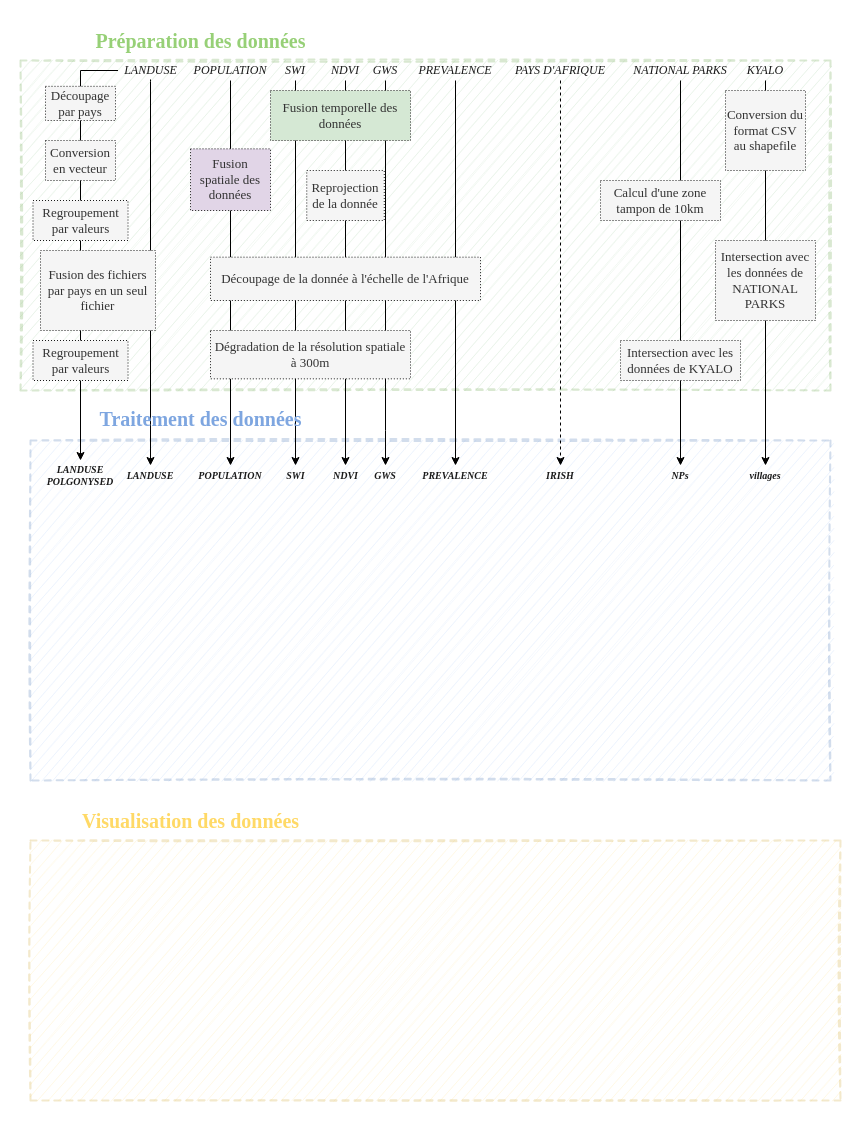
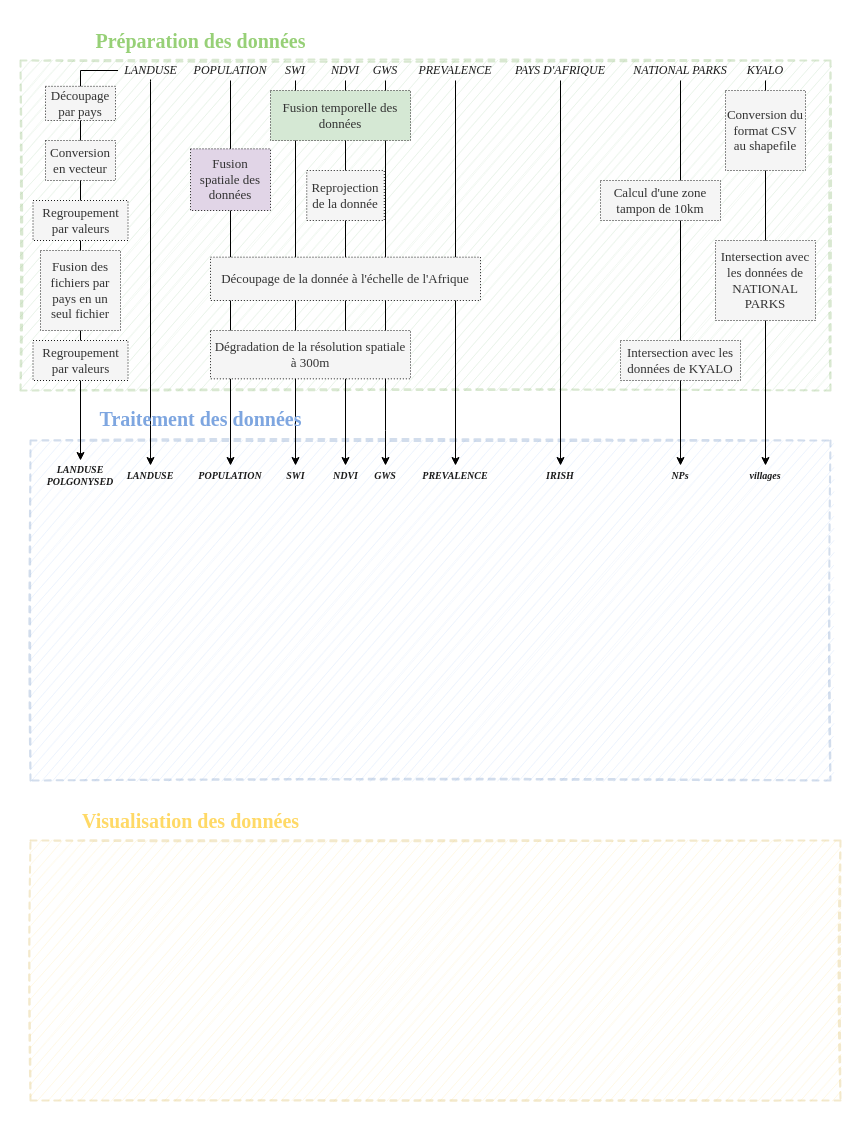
  <mxCell id="0" />
  <mxCell id="1" parent="0" />
  <mxCell id="2" value="" style="rounded=0;whiteSpace=wrap;html=1;strokeColor=#6c8ebf;dashed=1;strokeWidth=2;fillColor=#dae8fc;allowArrows=0;connectable=0;container=0;opacity=30;sketch=1;" parent="1" vertex="1"><mxGeometry x="30" y="440" width="800" height="340" as="geometry" /></mxCell>
  <mxCell id="3" value="" style="rounded=0;whiteSpace=wrap;html=1;strokeColor=#82b366;dashed=1;strokeWidth=2;fillColor=#d5e8d4;allowArrows=0;connectable=0;container=0;opacity=30;shadow=0;sketch=1;" parent="1" vertex="1"><mxGeometry x="20" y="60" width="810" height="330" as="geometry" /></mxCell>
  <mxCell id="4" value="Préparation des données" style="text;align=center;verticalAlign=middle;rounded=0;dashed=1;opacity=30;fontStyle=1;fontSize=20;fontColor=#97D077;labelBackgroundColor=none;labelBorderColor=none;html=1;labelPosition=center;verticalLabelPosition=middle;fontFamily=Georgia;" parent="1" vertex="1"><mxGeometry x="60" width="280" height="40" as="geometry" y="20" /></mxCell>
  <mxCell id="5" value="" style="rounded=0;whiteSpace=wrap;html=1;strokeColor=#d6b656;dashed=1;strokeWidth=2;fillColor=#fff2cc;allowArrows=0;connectable=0;container=0;opacity=30;sketch=1;" parent="1" vertex="1"><mxGeometry x="30" y="840" width="810" height="260" as="geometry" /></mxCell>
  <mxCell id="6" value="Visualisation des données" style="text;align=center;verticalAlign=middle;rounded=0;dashed=1;opacity=30;fontStyle=1;fontSize=20;labelBackgroundColor=none;labelBorderColor=none;html=1;labelPosition=center;verticalLabelPosition=middle;fontFamily=Georgia;fontColor=#FFD966;" parent="1" vertex="1"><mxGeometry x="50" y="800" width="280" height="40" as="geometry" /></mxCell>
  <mxCell id="7" style="edgeStyle=orthogonalEdgeStyle;rounded=0;orthogonalLoop=1;jettySize=auto;html=1;exitX=0.5;exitY=1;exitDx=0;exitDy=0;entryX=0.5;entryY=0;entryDx=0;entryDy=0;" edge="1" parent="1" source="9" target="35"><mxGeometry relative="1" as="geometry"><mxPoint x="190" y="468" as="targetPoint" /><Array as="points"><mxPoint x="150" y="81" /></Array></mxGeometry></mxCell>
  <mxCell id="8" style="edgeStyle=orthogonalEdgeStyle;rounded=0;orthogonalLoop=1;jettySize=auto;html=1;exitX=0;exitY=0.5;exitDx=0;exitDy=0;entryX=0.5;entryY=0;entryDx=0;entryDy=0;" edge="1" parent="1" source="9" target="34"><mxGeometry relative="1" as="geometry"><mxPoint x="110" y="470.762" as="targetPoint" /><Array as="points"><mxPoint x="118" y="70" /><mxPoint x="80" y="70" /></Array></mxGeometry></mxCell>
  <mxCell id="9" value="LANDUSE" style="text;html=1;strokeColor=none;fillColor=none;align=center;verticalAlign=middle;whiteSpace=wrap;rounded=0;shadow=0;labelBackgroundColor=none;sketch=0;fontFamily=Georgia;fontSize=12;fontColor=#1A1A1A;fontStyle=2;rotation=0;direction=east;" parent="1" vertex="1"><mxGeometry x="117.5" y="61.05" width="65" height="17.91" as="geometry" /></mxCell>
  <mxCell id="10" value="Découpage par pays" style="rounded=0;whiteSpace=wrap;html=1;shadow=0;labelBackgroundColor=none;sketch=0;fontFamily=Georgia;fontSize=13;strokeWidth=1;dashed=1;dashPattern=1 2;fontColor=#333333;fillColor=#F5F5F5;glass=0;strokeColor=#1A1A1A;" parent="1" vertex="1"><mxGeometry x="45" y="85.84" width="70" height="34.16" as="geometry" /></mxCell>
  <mxCell id="11" value="Conversion en vecteur" style="rounded=0;whiteSpace=wrap;html=1;shadow=0;labelBackgroundColor=none;sketch=0;fontFamily=Georgia;fontSize=13;strokeWidth=1;dashed=1;dashPattern=1 2;fontColor=#333333;fillColor=#F5F5F5;glass=0;strokeColor=#1A1A1A;" parent="1" vertex="1"><mxGeometry x="45" y="140" width="70" height="40" as="geometry" /></mxCell>
- <mxCell id="12" value="Fusion des fichiers par pays en un seul fichier" style="rounded=0;whiteSpace=wrap;html=1;shadow=0;labelBackgroundColor=none;sketch=0;fontFamily=Georgia;fontSize=13;strokeWidth=1;dashed=1;dashPattern=1 2;fontColor=#333333;fillColor=#F5F5F5;glass=0;strokeColor=#1A1A1A;" parent="1" vertex="1"><mxGeometry x="40" y="250" width="115" height="80" as="geometry" /></mxCell>
+ <mxCell id="12" value="Fusion des fichiers par pays en un seul fichier" style="rounded=0;whiteSpace=wrap;html=1;shadow=0;labelBackgroundColor=none;sketch=0;fontFamily=Georgia;fontSize=13;strokeWidth=1;dashed=1;dashPattern=1 2;fontColor=#333333;fillColor=#F5F5F5;glass=0;strokeColor=#1A1A1A;" parent="1" vertex="1"><mxGeometry x="40" y="250" width="80" height="80" as="geometry" /></mxCell>
  <mxCell id="13" style="edgeStyle=orthogonalEdgeStyle;rounded=0;orthogonalLoop=1;jettySize=auto;html=1;exitX=0.5;exitY=1;exitDx=0;exitDy=0;entryX=0.5;entryY=0;entryDx=0;entryDy=0;" edge="1" parent="1" source="14" target="39"><mxGeometry relative="1" as="geometry"><mxPoint x="290.207" y="469.995" as="targetPoint" /></mxGeometry></mxCell>
  <mxCell id="14" value="POPULATION" style="text;html=1;strokeColor=none;fillColor=none;align=center;verticalAlign=middle;whiteSpace=wrap;rounded=0;shadow=0;labelBackgroundColor=none;sketch=0;fontFamily=Georgia;fontSize=12;fontColor=#1A1A1A;fontStyle=2;rotation=0;direction=east;" parent="1" vertex="1"><mxGeometry x="190" y="60.01" width="80" height="20" as="geometry" /></mxCell>
  <mxCell id="15" style="edgeStyle=orthogonalEdgeStyle;rounded=0;orthogonalLoop=1;jettySize=auto;html=1;exitX=0.5;exitY=1;exitDx=0;exitDy=0;entryX=0.5;entryY=0;entryDx=0;entryDy=0;" edge="1" parent="1" source="16" target="40"><mxGeometry relative="1" as="geometry"><mxPoint x="380" y="468.34" as="targetPoint" /><Array as="points"><mxPoint x="295" y="465" /></Array></mxGeometry></mxCell>
  <mxCell id="16" value="SWI" style="text;html=1;strokeColor=none;fillColor=none;align=center;verticalAlign=middle;whiteSpace=wrap;rounded=0;shadow=0;labelBackgroundColor=none;sketch=0;fontFamily=Georgia;fontSize=12;fontColor=#1A1A1A;fontStyle=2;rotation=0;direction=east;" parent="1" vertex="1"><mxGeometry x="280" y="60.01" width="30" height="20" as="geometry" /></mxCell>
  <mxCell id="17" style="edgeStyle=orthogonalEdgeStyle;rounded=0;orthogonalLoop=1;jettySize=auto;html=1;exitX=0.5;exitY=1;exitDx=0;exitDy=0;entryX=0.5;entryY=0;entryDx=0;entryDy=0;" edge="1" parent="1" source="18" target="42"><mxGeometry relative="1" as="geometry"><mxPoint x="510.207" y="469.443" as="targetPoint" /><Array as="points"><mxPoint x="385" y="430" /><mxPoint x="385" y="430" /></Array></mxGeometry></mxCell>
  <mxCell id="18" value="GWS" style="text;html=1;strokeColor=none;fillColor=none;align=center;verticalAlign=middle;whiteSpace=wrap;rounded=0;shadow=0;labelBackgroundColor=none;sketch=0;fontFamily=Georgia;fontSize=12;fontColor=#1A1A1A;fontStyle=2;rotation=0;direction=east;" parent="1" vertex="1"><mxGeometry x="370" y="60.01" width="30" height="20" as="geometry" /></mxCell>
- <mxCell id="19" style="edgeStyle=orthogonalEdgeStyle;rounded=0;orthogonalLoop=1;jettySize=auto;html=1;exitX=0.5;exitY=1;exitDx=0;exitDy=0;fontSize=10;entryX=0.5;entryY=0;entryDx=0;entryDy=0;dashed=1;" edge="1" parent="1" source="20" target="47"><mxGeometry relative="1" as="geometry"><mxPoint x="559.81" y="474.571" as="targetPoint" /></mxGeometry></mxCell>
+ <mxCell id="19" style="edgeStyle=orthogonalEdgeStyle;rounded=0;orthogonalLoop=1;jettySize=auto;html=1;exitX=0.5;exitY=1;exitDx=0;exitDy=0;fontSize=10;entryX=0.5;entryY=0;entryDx=0;entryDy=0;" edge="1" parent="1" source="20" target="47"><mxGeometry relative="1" as="geometry"><mxPoint x="559.81" y="474.571" as="targetPoint" /></mxGeometry></mxCell>
  <mxCell id="20" value="PAYS D'AFRIQUE" style="text;html=1;strokeColor=none;fillColor=none;align=center;verticalAlign=middle;whiteSpace=wrap;rounded=0;shadow=0;labelBackgroundColor=none;sketch=0;fontFamily=Georgia;fontSize=12;fontColor=#1A1A1A;fontStyle=2;rotation=0;direction=east;" vertex="1" parent="1"><mxGeometry x="510" y="60.01" width="100" height="20" as="geometry" /></mxCell>
  <mxCell id="21" style="edgeStyle=orthogonalEdgeStyle;rounded=0;orthogonalLoop=1;jettySize=auto;html=1;exitX=0.5;exitY=1;exitDx=0;exitDy=0;entryX=0.5;entryY=0;entryDx=0;entryDy=0;" edge="1" parent="1" source="22" target="48"><mxGeometry relative="1" as="geometry"><mxPoint x="765" y="470.914" as="targetPoint" /></mxGeometry></mxCell>
  <mxCell id="22" value="KYALO" style="text;html=1;strokeColor=none;fillColor=none;align=center;verticalAlign=middle;whiteSpace=wrap;rounded=0;shadow=0;labelBackgroundColor=none;sketch=0;fontFamily=Georgia;fontSize=12;fontColor=#1A1A1A;fontStyle=2;rotation=0;direction=east;" vertex="1" parent="1"><mxGeometry x="740" y="60.01" width="50" height="20" as="geometry" /></mxCell>
  <mxCell id="23" style="edgeStyle=orthogonalEdgeStyle;rounded=0;orthogonalLoop=1;jettySize=auto;html=1;exitX=0.5;exitY=1;exitDx=0;exitDy=0;fontSize=10;entryX=0.5;entryY=0;entryDx=0;entryDy=0;" edge="1" parent="1" source="24" target="49"><mxGeometry relative="1" as="geometry"><mxPoint x="680" y="474" as="targetPoint" /></mxGeometry></mxCell>
  <mxCell id="24" value="NATIONAL PARKS" style="text;html=1;strokeColor=none;fillColor=none;align=center;verticalAlign=middle;whiteSpace=wrap;rounded=0;shadow=0;labelBackgroundColor=none;sketch=0;fontFamily=Georgia;fontSize=12;fontColor=#1A1A1A;fontStyle=2;rotation=0;direction=east;" vertex="1" parent="1"><mxGeometry x="620" y="60.01" width="120" height="20" as="geometry" /></mxCell>
  <mxCell id="25" style="edgeStyle=orthogonalEdgeStyle;rounded=0;orthogonalLoop=1;jettySize=auto;html=1;exitX=0.5;exitY=1;exitDx=0;exitDy=0;entryX=0.5;entryY=0;entryDx=0;entryDy=0;" edge="1" parent="1" source="26" target="41"><mxGeometry relative="1" as="geometry"><mxPoint x="444.69" y="469.444" as="targetPoint" /><Array as="points"><mxPoint x="345" y="465" /></Array></mxGeometry></mxCell>
  <mxCell id="26" value="NDVI" style="text;html=1;strokeColor=none;fillColor=none;align=center;verticalAlign=middle;whiteSpace=wrap;rounded=0;shadow=0;labelBackgroundColor=none;sketch=0;fontFamily=Georgia;fontSize=12;fontColor=#1A1A1A;fontStyle=2;rotation=0;direction=east;" vertex="1" parent="1"><mxGeometry x="320" y="60.01" width="50" height="20" as="geometry" /></mxCell>
  <mxCell id="27" style="edgeStyle=orthogonalEdgeStyle;rounded=0;orthogonalLoop=1;jettySize=auto;html=1;exitX=0.5;exitY=1;exitDx=0;exitDy=0;entryX=0.5;entryY=0;entryDx=0;entryDy=0;" edge="1" parent="1" source="28" target="44"><mxGeometry relative="1" as="geometry"><mxPoint x="585" y="468.34" as="targetPoint" /><Array as="points"><mxPoint x="455" y="465" /></Array></mxGeometry></mxCell>
  <mxCell id="28" value="PREVALENCE" style="text;html=1;strokeColor=none;fillColor=none;align=center;verticalAlign=middle;whiteSpace=wrap;rounded=0;shadow=0;labelBackgroundColor=none;sketch=0;fontFamily=Georgia;fontSize=12;fontColor=#1A1A1A;fontStyle=2;rotation=0;direction=east;" vertex="1" parent="1"><mxGeometry x="410" y="60.01" width="90" height="20" as="geometry" /></mxCell>
  <mxCell id="29" value="Fusion spatiale des données" style="rounded=0;whiteSpace=wrap;html=1;shadow=0;labelBackgroundColor=none;sketch=0;fontFamily=Georgia;fontSize=13;strokeWidth=1;dashed=1;dashPattern=1 2;fontColor=#333333;fillColor=#e1d5e7;glass=0;strokeColor=#1A1A1A;" parent="1" vertex="1"><mxGeometry x="190" y="148.34" width="80" height="61.66" as="geometry" /></mxCell>
  <mxCell id="30" value="Fusion temporelle des données" style="rounded=0;whiteSpace=wrap;html=1;shadow=0;labelBackgroundColor=none;sketch=0;fontFamily=Georgia;fontSize=13;strokeWidth=1;dashed=1;dashPattern=1 2;fontColor=#333333;fillColor=#d5e8d4;glass=0;strokeColor=#1A1A1A;" parent="1" vertex="1"><mxGeometry x="270" y="90" width="140" height="50" as="geometry" /></mxCell>
  <mxCell id="31" value="Dégradation de la résolution spatiale à 300m" style="rounded=0;whiteSpace=wrap;html=1;shadow=0;labelBackgroundColor=none;sketch=0;fontFamily=Georgia;fontSize=13;strokeWidth=1;dashed=1;dashPattern=1 2;fontColor=#333333;fillColor=#F5F5F5;glass=0;strokeColor=#1A1A1A;" parent="1" vertex="1"><mxGeometry x="210" y="330" width="200" height="48.34" as="geometry" /></mxCell>
  <mxCell id="32" value="Découpage de la donnée à l'échelle de l'Afrique" style="rounded=0;whiteSpace=wrap;html=1;shadow=0;labelBackgroundColor=none;sketch=0;fontFamily=Georgia;fontSize=13;strokeWidth=1;dashed=1;dashPattern=1 2;fontColor=#333333;fillColor=#F5F5F5;glass=0;strokeColor=#1A1A1A;" parent="1" vertex="1"><mxGeometry x="210" y="256.66" width="270" height="43.34" as="geometry" /></mxCell>
  <mxCell id="33" value="Regroupement par valeurs" style="rounded=0;whiteSpace=wrap;html=1;shadow=0;labelBackgroundColor=none;sketch=0;fontFamily=Georgia;fontSize=13;strokeWidth=1;dashed=1;dashPattern=1 2;fontColor=#333333;fillColor=#F5F5F5;glass=0;strokeColor=#1A1A1A;" vertex="1" parent="1"><mxGeometry x="32.5" y="200" width="95" height="40" as="geometry" /></mxCell>
  <mxCell id="34" value="LANDUSE POLGONYSED" style="text;html=1;strokeColor=none;fillColor=none;align=center;verticalAlign=middle;whiteSpace=wrap;rounded=0;shadow=0;labelBackgroundColor=none;sketch=0;fontFamily=Georgia;fontSize=10;fontColor=#1A1A1A;fontStyle=3;rotation=0;direction=east;" vertex="1" parent="1"><mxGeometry x="40" y="460" width="80" height="30" as="geometry" /></mxCell>
  <mxCell id="35" value="LANDUSE" style="text;html=1;strokeColor=none;fillColor=none;align=center;verticalAlign=middle;whiteSpace=wrap;rounded=0;shadow=0;labelBackgroundColor=none;sketch=0;fontFamily=Georgia;fontSize=10;fontColor=#1A1A1A;fontStyle=3;rotation=0;direction=east;" vertex="1" parent="1"><mxGeometry x="120" y="465" width="60" height="20" as="geometry" /></mxCell>
  <mxCell id="36" value="Reprojection de la donnée" style="rounded=0;whiteSpace=wrap;html=1;shadow=0;labelBackgroundColor=none;sketch=0;fontFamily=Georgia;fontSize=13;strokeWidth=1;dashed=1;dashPattern=1 2;fontColor=#333333;fillColor=#F5F5F5;glass=0;strokeColor=#1A1A1A;" vertex="1" parent="1"><mxGeometry x="306.25" y="170" width="77.5" height="50" as="geometry" /></mxCell>
  <mxCell id="37" value="Conversion du format CSV au shapefile" style="rounded=0;whiteSpace=wrap;html=1;shadow=0;labelBackgroundColor=none;sketch=0;fontFamily=Georgia;fontSize=13;strokeWidth=1;dashed=1;dashPattern=1 2;fontColor=#333333;fillColor=#F5F5F5;glass=0;strokeColor=#1A1A1A;" vertex="1" parent="1"><mxGeometry x="725" y="90" width="80" height="80" as="geometry" /></mxCell>
  <mxCell id="38" value="Regroupement par valeurs" style="rounded=0;whiteSpace=wrap;html=1;shadow=0;labelBackgroundColor=none;sketch=0;fontFamily=Georgia;fontSize=13;strokeWidth=1;dashed=1;dashPattern=1 2;fontColor=#333333;fillColor=#F5F5F5;glass=0;strokeColor=#1A1A1A;" vertex="1" parent="1"><mxGeometry x="32.5" y="340" width="95" height="40" as="geometry" /></mxCell>
  <mxCell id="39" value="POPULATION" style="text;html=1;strokeColor=none;fillColor=none;align=center;verticalAlign=middle;whiteSpace=wrap;rounded=0;shadow=0;labelBackgroundColor=none;sketch=0;fontFamily=Georgia;fontSize=10;fontColor=#1A1A1A;fontStyle=3;rotation=0;direction=east;" vertex="1" parent="1"><mxGeometry x="190" y="465" width="80" height="20" as="geometry" /></mxCell>
  <mxCell id="40" value="SWI" style="text;html=1;strokeColor=none;fillColor=none;align=center;verticalAlign=middle;whiteSpace=wrap;rounded=0;shadow=0;labelBackgroundColor=none;sketch=0;fontFamily=Georgia;fontSize=10;fontColor=#1A1A1A;fontStyle=3;rotation=0;direction=east;" vertex="1" parent="1"><mxGeometry x="282.5" y="465" width="25" height="20" as="geometry" /></mxCell>
  <mxCell id="41" value="NDVI" style="text;html=1;strokeColor=none;fillColor=none;align=center;verticalAlign=middle;whiteSpace=wrap;rounded=0;shadow=0;labelBackgroundColor=none;sketch=0;fontFamily=Georgia;fontSize=10;fontColor=#1A1A1A;fontStyle=3;rotation=0;direction=east;" vertex="1" parent="1"><mxGeometry x="327.5" y="465" width="35" height="20" as="geometry" /></mxCell>
  <mxCell id="42" value="GWS" style="text;html=1;strokeColor=none;fillColor=none;align=center;verticalAlign=middle;whiteSpace=wrap;rounded=0;shadow=0;labelBackgroundColor=none;sketch=0;fontFamily=Georgia;fontSize=10;fontColor=#1A1A1A;fontStyle=3;rotation=0;direction=east;" vertex="1" parent="1"><mxGeometry x="370" y="465" width="30" height="20" as="geometry" /></mxCell>
  <mxCell id="43" value="Traitement des données" style="text;align=center;verticalAlign=middle;rounded=0;dashed=1;opacity=30;fontStyle=1;fontSize=20;labelBackgroundColor=none;labelBorderColor=none;html=1;labelPosition=center;verticalLabelPosition=middle;fontFamily=Georgia;fontColor=#7EA6E0;" parent="1" vertex="1"><mxGeometry x="60" y="398.34" width="280" height="40" as="geometry" /></mxCell>
  <mxCell id="44" value="PREVALENCE" style="text;html=1;strokeColor=none;fillColor=none;align=center;verticalAlign=middle;whiteSpace=wrap;rounded=0;shadow=0;labelBackgroundColor=none;sketch=0;fontFamily=Georgia;fontSize=10;fontColor=#1A1A1A;fontStyle=3;rotation=0;direction=east;" vertex="1" parent="1"><mxGeometry x="415" y="465" width="80" height="20" as="geometry" /></mxCell>
  <mxCell id="45" value="Calcul d'une zone tampon de 10km" style="rounded=0;whiteSpace=wrap;html=1;shadow=0;labelBackgroundColor=none;sketch=0;fontFamily=Georgia;fontSize=13;strokeWidth=1;dashed=1;dashPattern=1 2;fontColor=#333333;fillColor=#F5F5F5;glass=0;strokeColor=#1A1A1A;" parent="1" vertex="1"><mxGeometry x="600" y="180" width="120" height="40" as="geometry" /></mxCell>
  <mxCell id="46" value="Intersection avec les données de KYALO" style="rounded=0;whiteSpace=wrap;html=1;shadow=0;labelBackgroundColor=none;sketch=0;fontFamily=Georgia;fontSize=13;strokeWidth=1;dashed=1;dashPattern=1 2;fontColor=#333333;fillColor=#F5F5F5;glass=0;strokeColor=#1A1A1A;" vertex="1" parent="1"><mxGeometry x="620" y="340" width="120" height="40" as="geometry" /></mxCell>
  <mxCell id="47" value="IRISH" style="text;html=1;strokeColor=none;fillColor=none;align=center;verticalAlign=middle;whiteSpace=wrap;rounded=0;shadow=0;labelBackgroundColor=none;sketch=0;fontFamily=Georgia;fontSize=10;fontColor=#1A1A1A;fontStyle=3;rotation=0;direction=east;" vertex="1" parent="1"><mxGeometry x="520" y="465" width="80" height="20" as="geometry" /></mxCell>
  <mxCell id="48" value="villages" style="text;html=1;strokeColor=none;fillColor=none;align=center;verticalAlign=middle;whiteSpace=wrap;rounded=0;shadow=0;labelBackgroundColor=none;sketch=0;fontFamily=Georgia;fontSize=10;fontColor=#1A1A1A;fontStyle=3;rotation=0;direction=east;" vertex="1" parent="1"><mxGeometry x="740" y="465" width="50" height="20" as="geometry" /></mxCell>
  <mxCell id="49" value="NPs" style="text;html=1;strokeColor=none;fillColor=none;align=center;verticalAlign=middle;whiteSpace=wrap;rounded=0;shadow=0;labelBackgroundColor=none;sketch=0;fontFamily=Georgia;fontSize=10;fontColor=#1A1A1A;fontStyle=3;rotation=0;direction=east;" vertex="1" parent="1"><mxGeometry x="655" y="465" width="50" height="20" as="geometry" /></mxCell>
  <mxCell id="50" value="Intersection avec les données de NATIONAL PARKS" style="rounded=0;whiteSpace=wrap;html=1;shadow=0;labelBackgroundColor=none;sketch=0;fontFamily=Georgia;fontSize=13;strokeWidth=1;dashed=1;dashPattern=1 2;fontColor=#333333;fillColor=#F5F5F5;glass=0;strokeColor=#1A1A1A;" vertex="1" parent="1"><mxGeometry x="715" y="240" width="100" height="80" as="geometry" /></mxCell>
